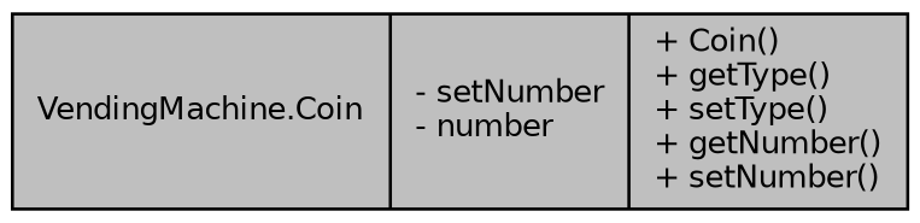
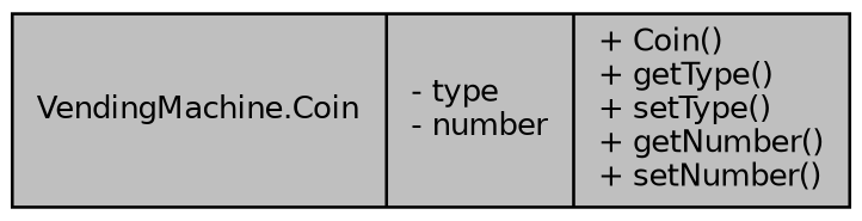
  digraph {
    rankdir=LR
-   n1 [color=black fillcolor=grey75 fontcolor=black fontname=Helvetica fontsize=10 height=0.2 label="{VendingMachine.Coin\n|- setNumber\l- number\l|+ Coin()\l+ getType()\l+ setType()\l+ getNumber()\l+ setNumber()\l}" shape=record style=filled width=0.4]
+   n1 [color=black fillcolor=grey75 fontcolor=black fontname=Helvetica fontsize=10 height=0.2 label="{VendingMachine.Coin\n|- type\l- number\l|+ Coin()\l+ getType()\l+ setType()\l+ getNumber()\l+ setNumber()\l}" shape=record style=filled width=0.4]
  }
